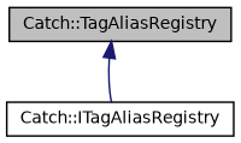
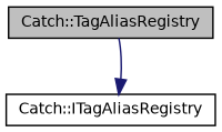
  digraph {
    node [color=black fontname=Helvetica fontsize=10 shape=record style=filled]
    n1 [fillcolor=grey75 fontcolor=black height=0.2 label="Catch::TagAliasRegistry" width=0.4]
    n2 [fillcolor=white height=0.2 label="Catch::ITagAliasRegistry" width=0.4]
-   n1 -> n2 [color=midnightblue dir=back fontname=Helvetica fontsize=10 labelfontname=Helvetica labelfontsize=10 style=solid]
+   n2 -> n1 [color=midnightblue dir=back fontname=Helvetica fontsize=10 labelfontname=Helvetica labelfontsize=10 style=solid]
  }
